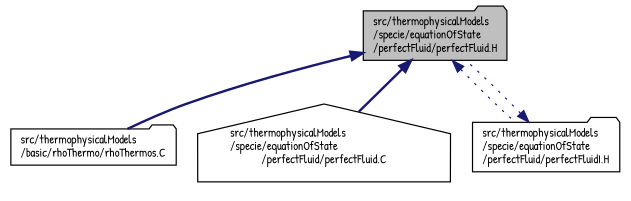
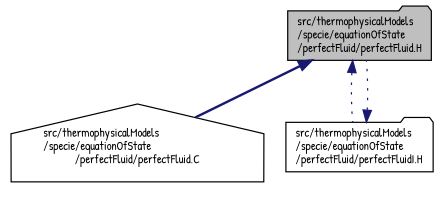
  digraph {
    fontname="Patrick Hand"
    node [color=black fontname="Patrick Hand" fontsize=10 shape=folder]
    edge [color=midnightblue dir=back fontname="Patrick Hand" fontsize=10 labelfontname=Helvetica labelfontsize=10 style=bold]
    n1 [fillcolor=grey75 fontcolor=black height=0.2 label="src/thermophysicalModels\l/specie/equationOfState\l/perfectFluid/perfectFluid.H" style=filled width=0.4]
-   n2 [height=0.2 label="src/thermophysicalModels\l/basic/rhoThermo/rhoThermos.C" width=0.4]
    n3 [height=0.2 label="src/thermophysicalModels\l/specie/equationOfState\l/perfectFluid/perfectFluid.C" shape=house width=0.4]
    n4 [height=0.2 label="src/thermophysicalModels\l/specie/equationOfState\l/perfectFluid/perfectFluidI.H" width=0.4]
-   n1 -> n2
    n1 -> n3
    n1 -> n4 [style=dotted]
    n4 -> n1 [style=dotted]
  }
